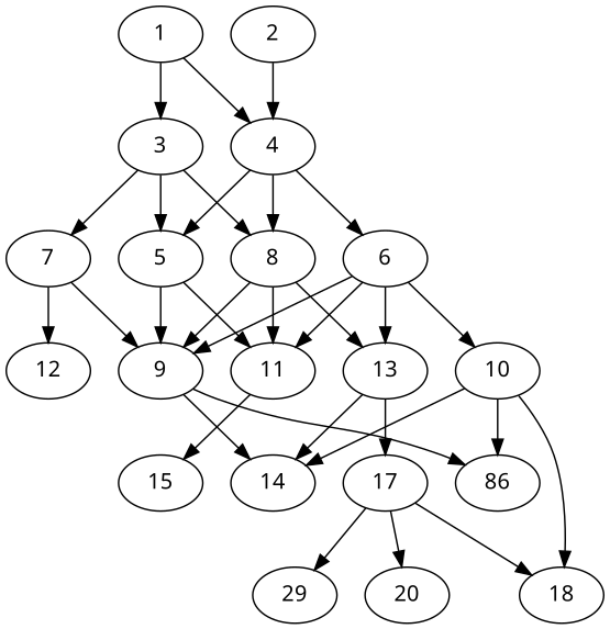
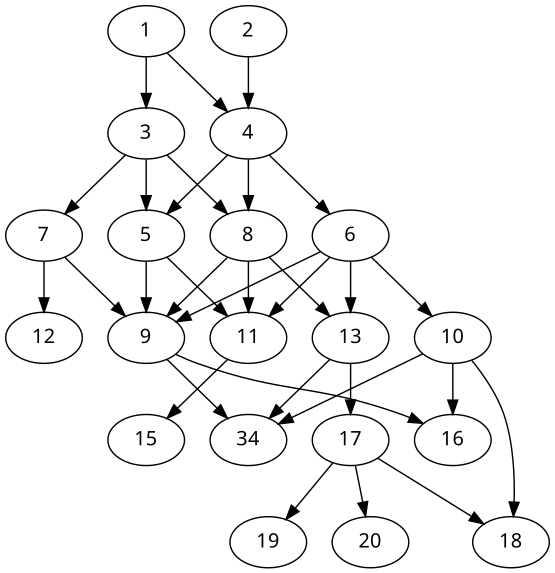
  digraph {
    fontname="Noto Sans"
    node [alpha=0.01 fontname="Noto Sans"]
    edge [fontname="Noto Sans"]
    1 [alpha=0.17 expect_size=16132096]
    3 [alpha=0.15 expect_size=26904576]
    4 [expect_size=20700160]
    5 [alpha=0.11 expect_size=49946624]
    7 [alpha=0.00 expect_size=13916160]
    8 [alpha=0.18 expect_size=37105664]
    6 [alpha=0.06 expect_size=8964096]
    11 [alpha=0.19 expect_size=28455936]
    9 [alpha=0.02 expect_size=11055104]
    12 [alpha=0.05 expect_size=21373952]
    13 [alpha=0.04 expect_size=26482688]
    10 [alpha=0.13 expect_size=41435136]
    2 [alpha=0.02 expect_size=40779776]
    15 [expect_size=16023552]
-   14 [alpha=0.20 expect_size=14011392]
-   16 [alpha=0.04 expect_size=43126784 label=86]
+   14 [alpha=0.20 expect_size=14011392 label=34]
+   16 [alpha=0.04 expect_size=43126784]
    17 [alpha=0.14 expect_size=10469376]
    18 [alpha=0.10 expect_size=10910720]
-   19 [alpha=0.07 expect_size=7043072 label=29]
+   19 [alpha=0.07 expect_size=7043072]
    20 [alpha=0.19 expect_size=11415552]
    1 -> 3
    1 -> 4
    3 -> 5
    3 -> 7
    3 -> 8
    4 -> 5
    4 -> 8
    4 -> 6
    5 -> 11
    5 -> 9
    7 -> 9
    7 -> 12
    8 -> 11
    8 -> 9
    8 -> 13
    6 -> 11
    6 -> 9
    6 -> 13
    6 -> 10
    11 -> 15
    9 -> 14
    9 -> 16
    13 -> 14
    13 -> 17
    10 -> 14
    10 -> 16
    10 -> 18
    2 -> 4
    17 -> 18
    17 -> 19
    17 -> 20
  }
